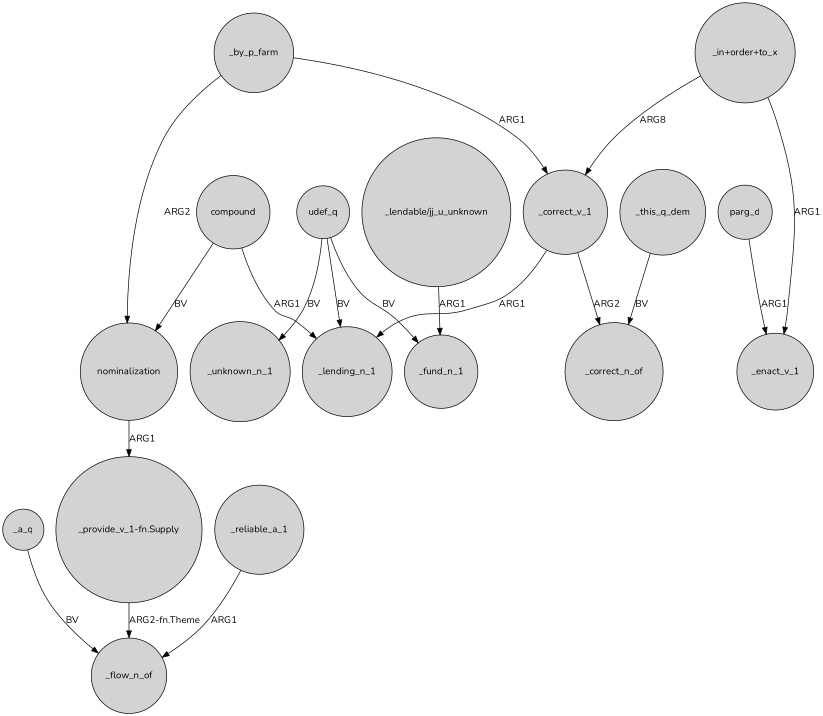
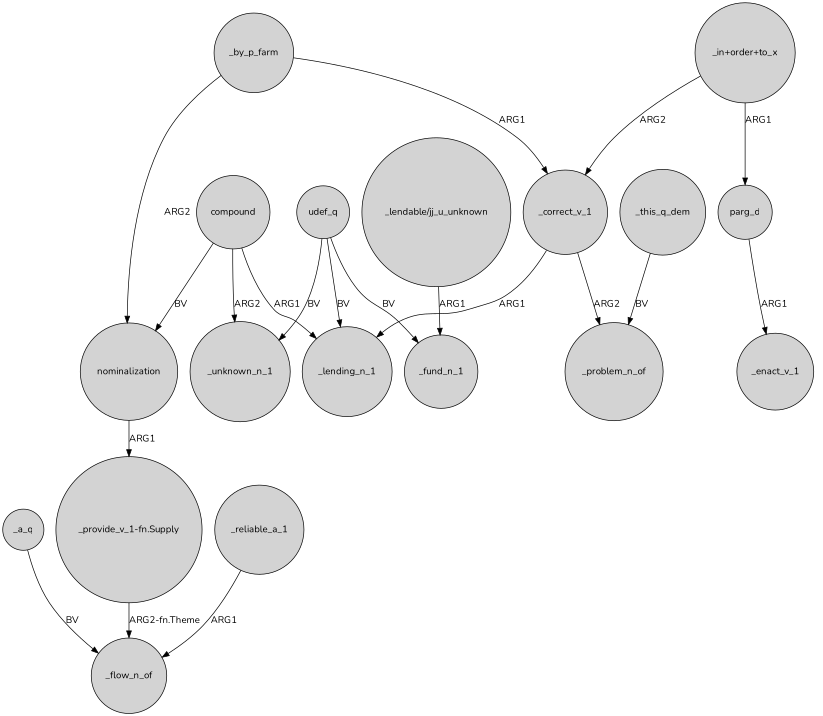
  digraph {
    fontname=Nunito
    node [fontname=Nunito shape=circle style=filled]
    edge [fontname=Nunito]
    _a_q
    _flow_n_of
    udef_q
    _fund_n_1
    _lending_n_1
    n6 [label=_unknown_n_1]
    nominalization
    "_provide_v_1-fn.Supply"
    n9 [label=_by_p_farm]
    _correct_v_1
-   _problem_n_of [label=_correct_n_of]
+   _problem_n_of
    _this_q_dem
    compound
    parg_d
    _enact_v_1
    "_in+order+to_x"
    "_lendable/jj_u_unknown"
    _reliable_a_1
    _a_q -> _flow_n_of [label=BV]
    udef_q -> _fund_n_1 [label=BV]
    udef_q -> _lending_n_1 [label=BV]
    udef_q -> n6 [label=BV]
    nominalization -> "_provide_v_1-fn.Supply" [label=ARG1]
    "_provide_v_1-fn.Supply" -> _flow_n_of [label="ARG2-fn.Theme"]
    n9 -> nominalization [label=ARG2]
    n9 -> _correct_v_1 [label=ARG1]
    _correct_v_1 -> _lending_n_1 [label=ARG1]
    _correct_v_1 -> _problem_n_of [label=ARG2]
    _this_q_dem -> _problem_n_of [label=BV]
    compound -> _lending_n_1 [label=ARG1]
+   compound -> n6 [label=ARG2]
    compound -> nominalization [label=BV]
    parg_d -> _enact_v_1 [label=ARG1]
-   "_in+order+to_x" -> _correct_v_1 [label=ARG8]
-   "_in+order+to_x" -> _enact_v_1 [label=ARG1]
+   "_in+order+to_x" -> _correct_v_1 [label=ARG2]
+   "_in+order+to_x" -> parg_d [label=ARG1]
    "_lendable/jj_u_unknown" -> _fund_n_1 [label=ARG1]
    _reliable_a_1 -> _flow_n_of [label=ARG1]
  }
